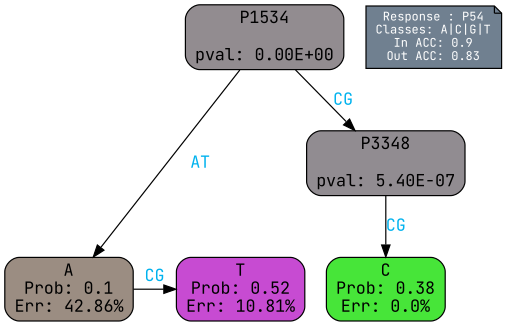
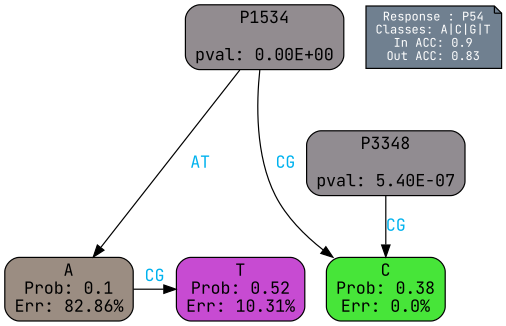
  digraph {
    fontname="JetBrains Mono"
    ranksep=equally
    splines=polylines
    node [color=black fontname="JetBrains Mono" shape=box style="filled, rounded"]
    edge [fontcolor=deepskyblue2 fontname="JetBrains Mono"]
-   n1 [fillcolor="#9b8d82" label="A\nProb: 0.1\nErr: 42.86%"]
+   n1 [fillcolor="#9b8d82" label="A\nProb: 0.1\nErr: 82.86%"]
    n2 [fillcolor="#47e539" label="C\nProb: 0.38\nErr: 0.0%"]
-   n3 [fillcolor="#c74bd2" label="T\nProb: 0.52\nErr: 10.81%"]
+   n3 [fillcolor="#c74bd2" label="T\nProb: 0.52\nErr: 10.31%"]
    n4 [align=left fillcolor=slategray fontcolor=white fontsize=10 label="Response : P54\nClasses: A|C|G|T\nIn ACC: 0.9\nOut ACC: 0.83\n" shape=note style=filled]
    n5 [fillcolor="#928c90" label="P1534\n\npval: 0.00E+00"]
    n6 [fillcolor="#918c91" label="P3348\n\npval: 5.40E-07"]
    subgraph sub_1 {
      rank=same
      n1
      n2
      n3
    }
    subgraph sub_2 {
      rank=same
      n4
      n5
    }
    n1 -> n3 [label=CG]
    n5 -> n1 [label=AT]
-   n5 -> n6 [label=CG]
+   n5 -> n2 [label=CG]
    n6 -> n2 [label=CG]
  }
